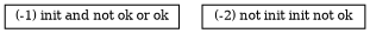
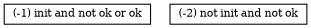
  digraph {
    node [fontsize=10 shape=box]
    n1 [height=0.01 label="(-1) init and not ok or ok" width=0.01]
-   n2 [height=0.01 label="(-2) not init init not ok" width=0.01]
+   n2 [height=0.01 label="(-2) not init and not ok" width=0.01]
  }
